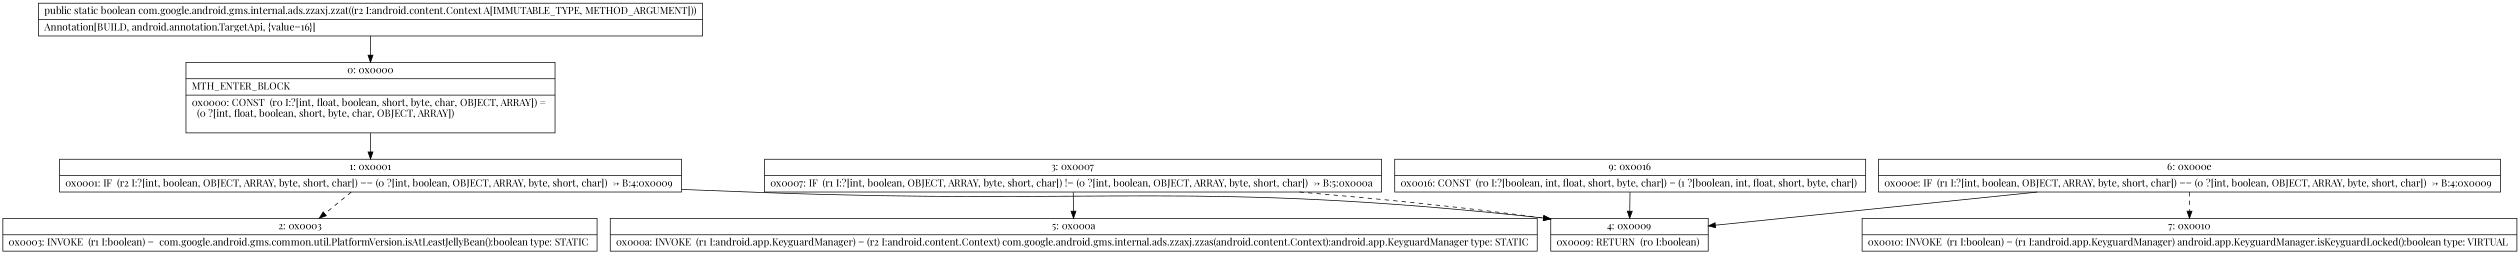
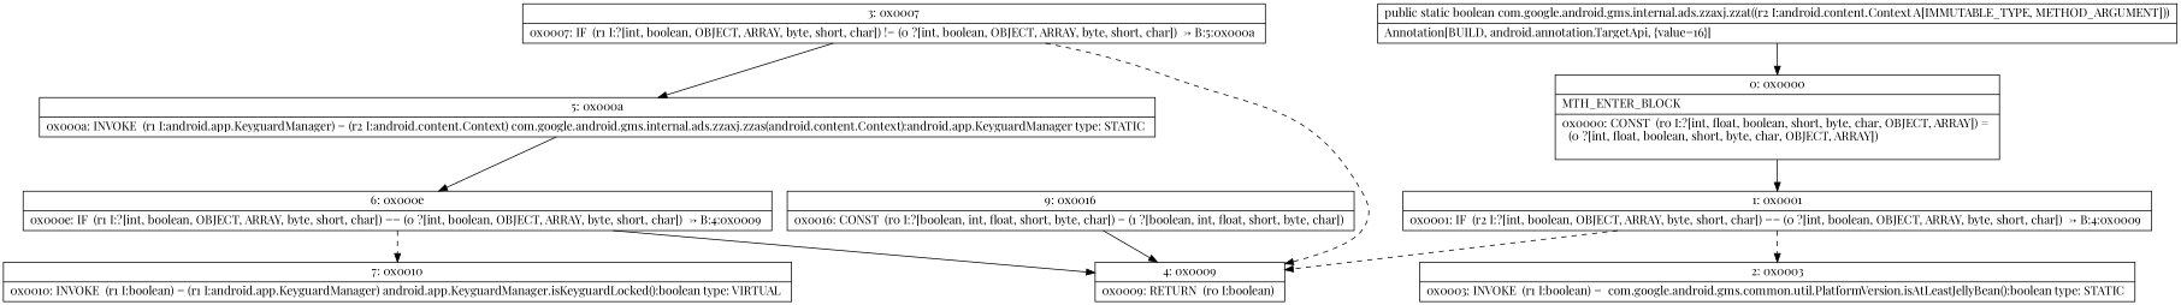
  digraph {
    fontname="Playfair Display"
    node [fontname="Playfair Display" shape=record]
    edge [fontname="Playfair Display"]
    n1 [label="{0\:\ 0x0000|MTH_ENTER_BLOCK\l|0x0000: CONST  (r0 I:?[int, float, boolean, short, byte, char, OBJECT, ARRAY]) = \l  (0 ?[int, float, boolean, short, byte, char, OBJECT, ARRAY])\l \l}"]
    n2 [label="{1\:\ 0x0001|0x0001: IF  (r2 I:?[int, boolean, OBJECT, ARRAY, byte, short, char]) == (0 ?[int, boolean, OBJECT, ARRAY, byte, short, char])  \-\> B:4:0x0009 \l}"]
    n3 [label="{2\:\ 0x0003|0x0003: INVOKE  (r1 I:boolean) =  com.google.android.gms.common.util.PlatformVersion.isAtLeastJellyBean():boolean type: STATIC \l}"]
    n4 [label="{4\:\ 0x0009|0x0009: RETURN  (r0 I:boolean) \l}"]
    n5 [label="{3\:\ 0x0007|0x0007: IF  (r1 I:?[int, boolean, OBJECT, ARRAY, byte, short, char]) != (0 ?[int, boolean, OBJECT, ARRAY, byte, short, char])  \-\> B:5:0x000a \l}"]
    n6 [label="{5\:\ 0x000a|0x000a: INVOKE  (r1 I:android.app.KeyguardManager) = (r2 I:android.content.Context) com.google.android.gms.internal.ads.zzaxj.zzas(android.content.Context):android.app.KeyguardManager type: STATIC \l}"]
    n7 [label="{6\:\ 0x000e|0x000e: IF  (r1 I:?[int, boolean, OBJECT, ARRAY, byte, short, char]) == (0 ?[int, boolean, OBJECT, ARRAY, byte, short, char])  \-\> B:4:0x0009 \l}"]
    n8 [label="{7\:\ 0x0010|0x0010: INVOKE  (r1 I:boolean) = (r1 I:android.app.KeyguardManager) android.app.KeyguardManager.isKeyguardLocked():boolean type: VIRTUAL \l}"]
    n9 [label="{9\:\ 0x0016|0x0016: CONST  (r0 I:?[boolean, int, float, short, byte, char]) = (1 ?[boolean, int, float, short, byte, char]) \l}"]
    n10 [label="{public static boolean com.google.android.gms.internal.ads.zzaxj.zzat((r2 I:android.content.Context A[IMMUTABLE_TYPE, METHOD_ARGUMENT]))  | Annotation[BUILD, android.annotation.TargetApi, \{value=16\}]\l}"]
    n1 -> n2
    n2 -> n3 [style=dashed]
-   n2 -> n4
+   n2 -> n4 [style=dashed]
    n5 -> n4 [style=dashed]
    n5 -> n6
+   n6 -> n7
    n7 -> n4
    n7 -> n8 [style=dashed]
    n9 -> n4
    n10 -> n1
  }
